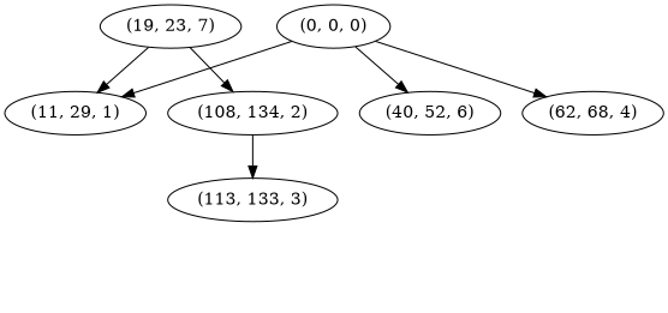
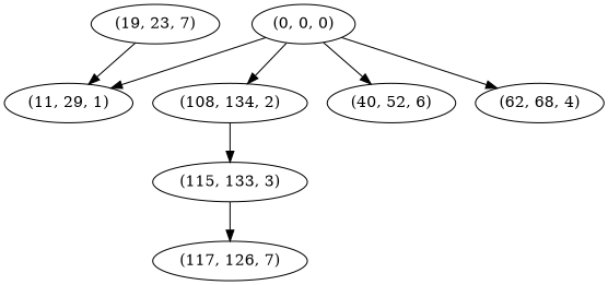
  digraph {
    "(0, 0, 0)"
    "(11, 29, 1)"
    "(40, 52, 6)"
    "(62, 68, 4)"
    "(108, 134, 2)"
-   "(113, 133, 3)"
+   "(113, 133, 3)" [label="(115, 133, 3)"]
    "(19, 23, 7)"
+   "(117, 126, 7)"
    "(0, 0, 0)" -> "(11, 29, 1)"
    "(0, 0, 0)" -> "(40, 52, 6)"
    "(0, 0, 0)" -> "(62, 68, 4)"
-   "(19, 23, 7)" -> "(108, 134, 2)"
+   "(0, 0, 0)" -> "(108, 134, 2)"
    "(108, 134, 2)" -> "(113, 133, 3)"
+   "(113, 133, 3)" -> "(117, 126, 7)"
    "(19, 23, 7)" -> "(11, 29, 1)"
  }
